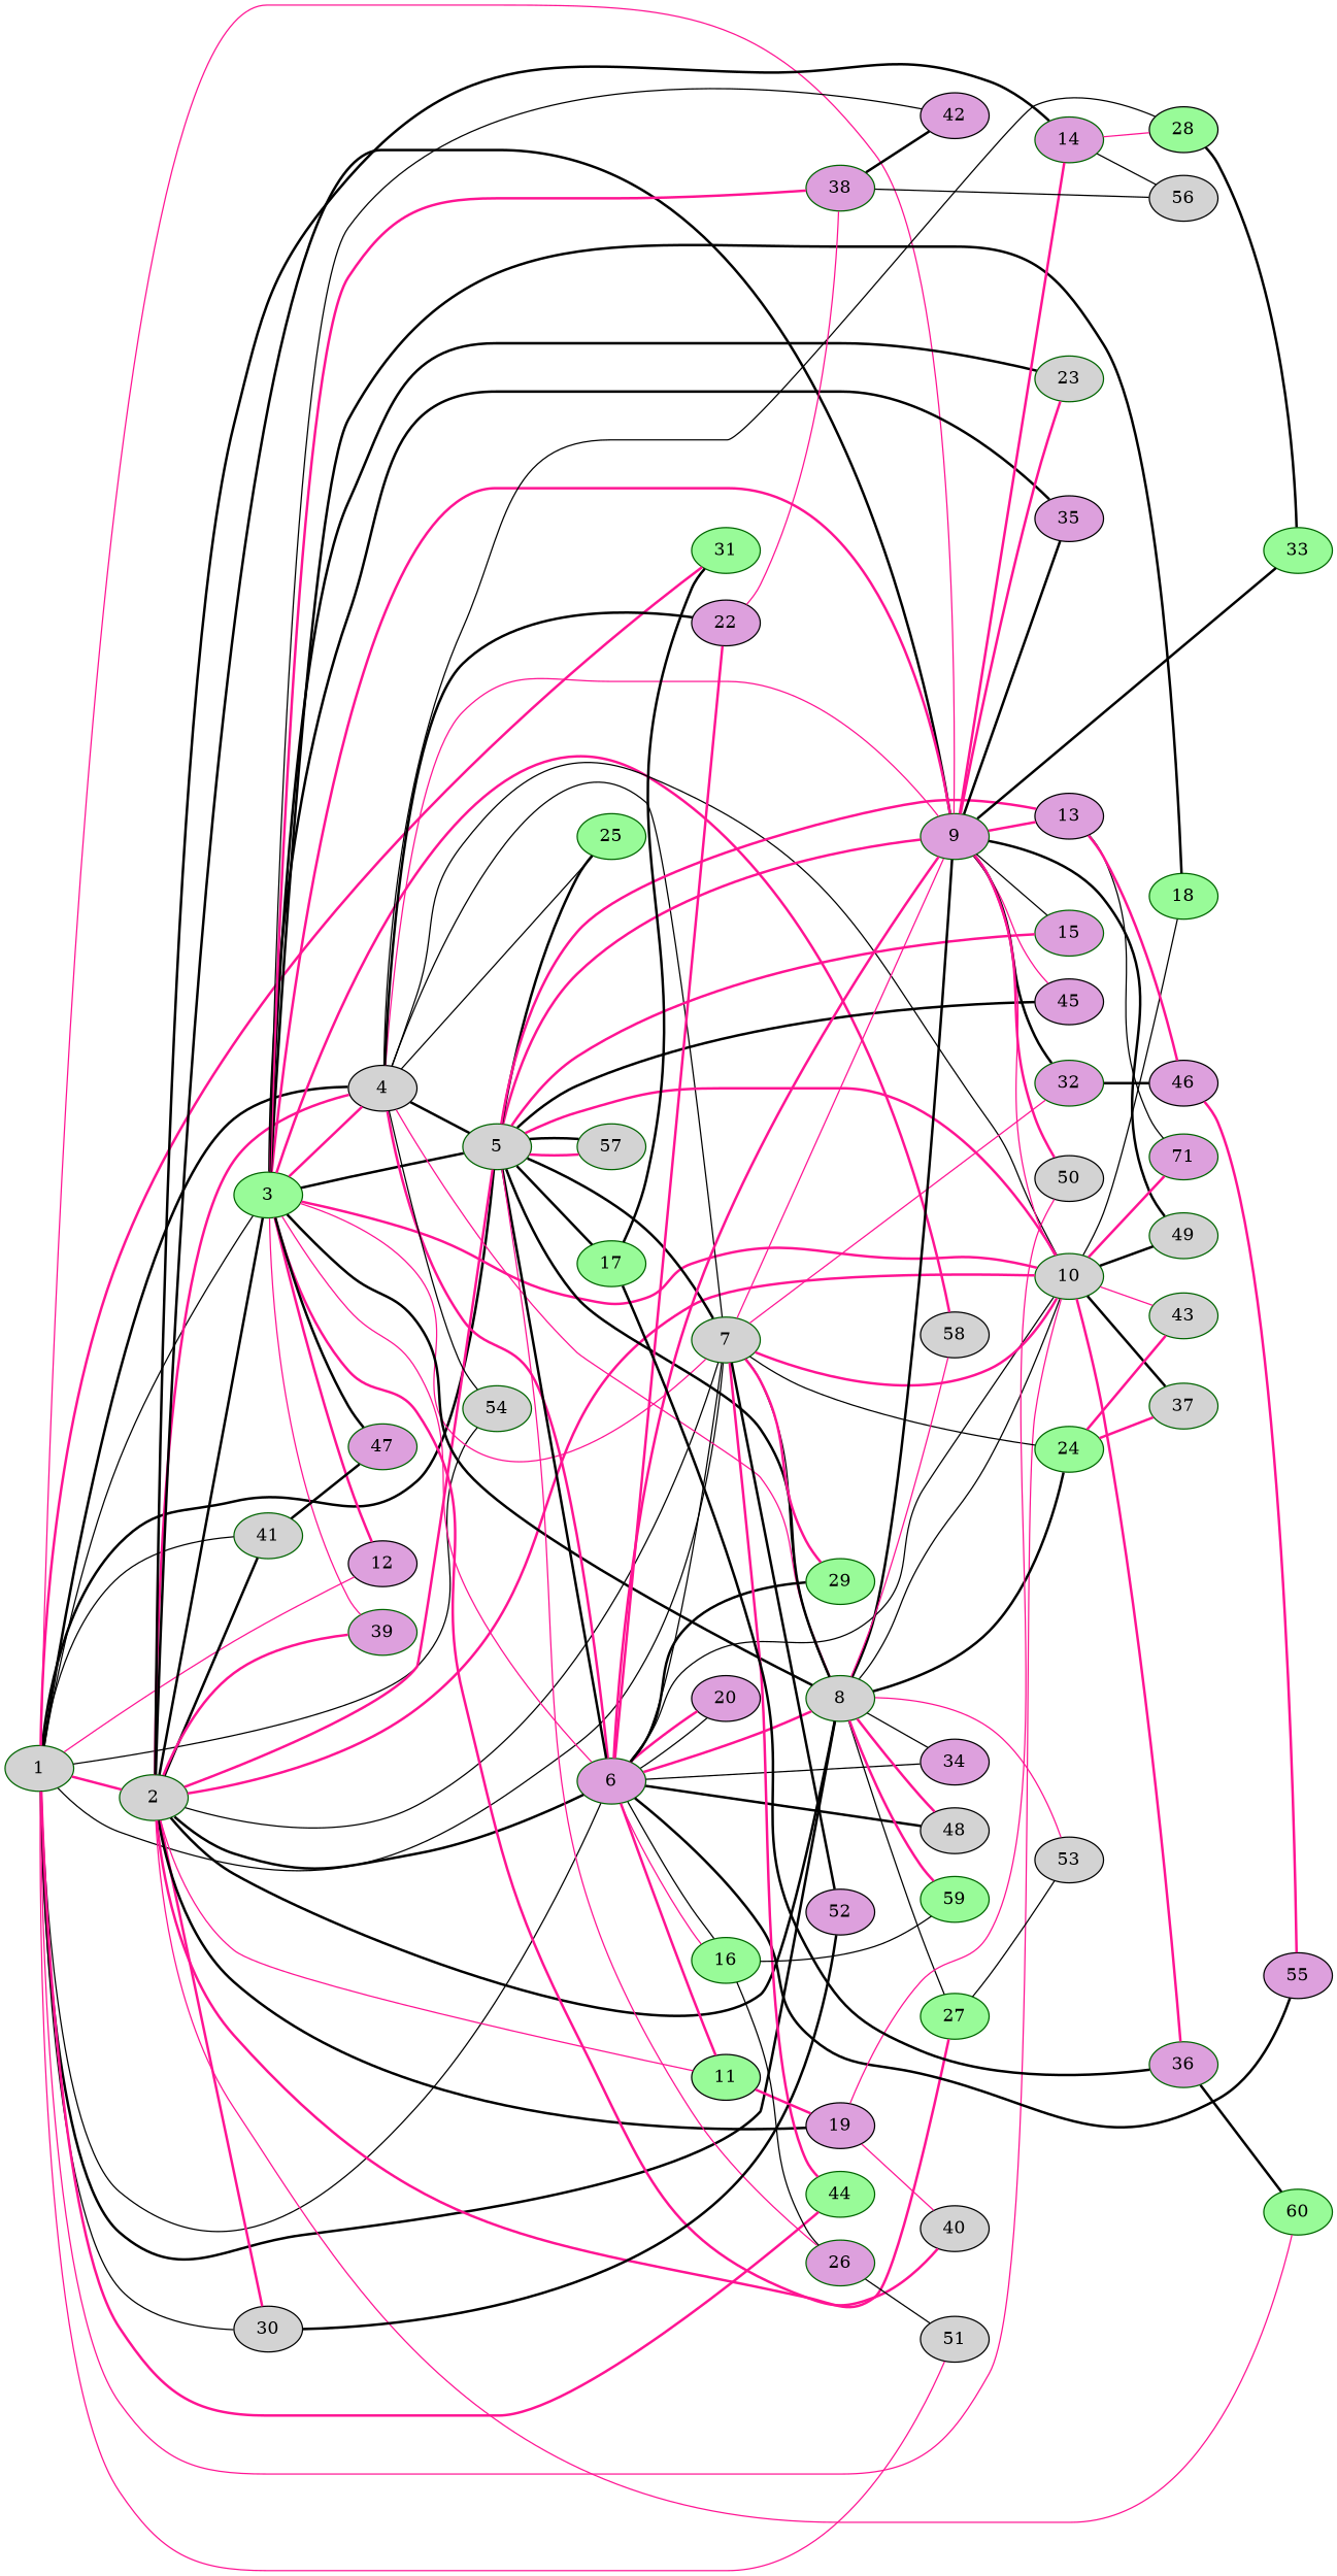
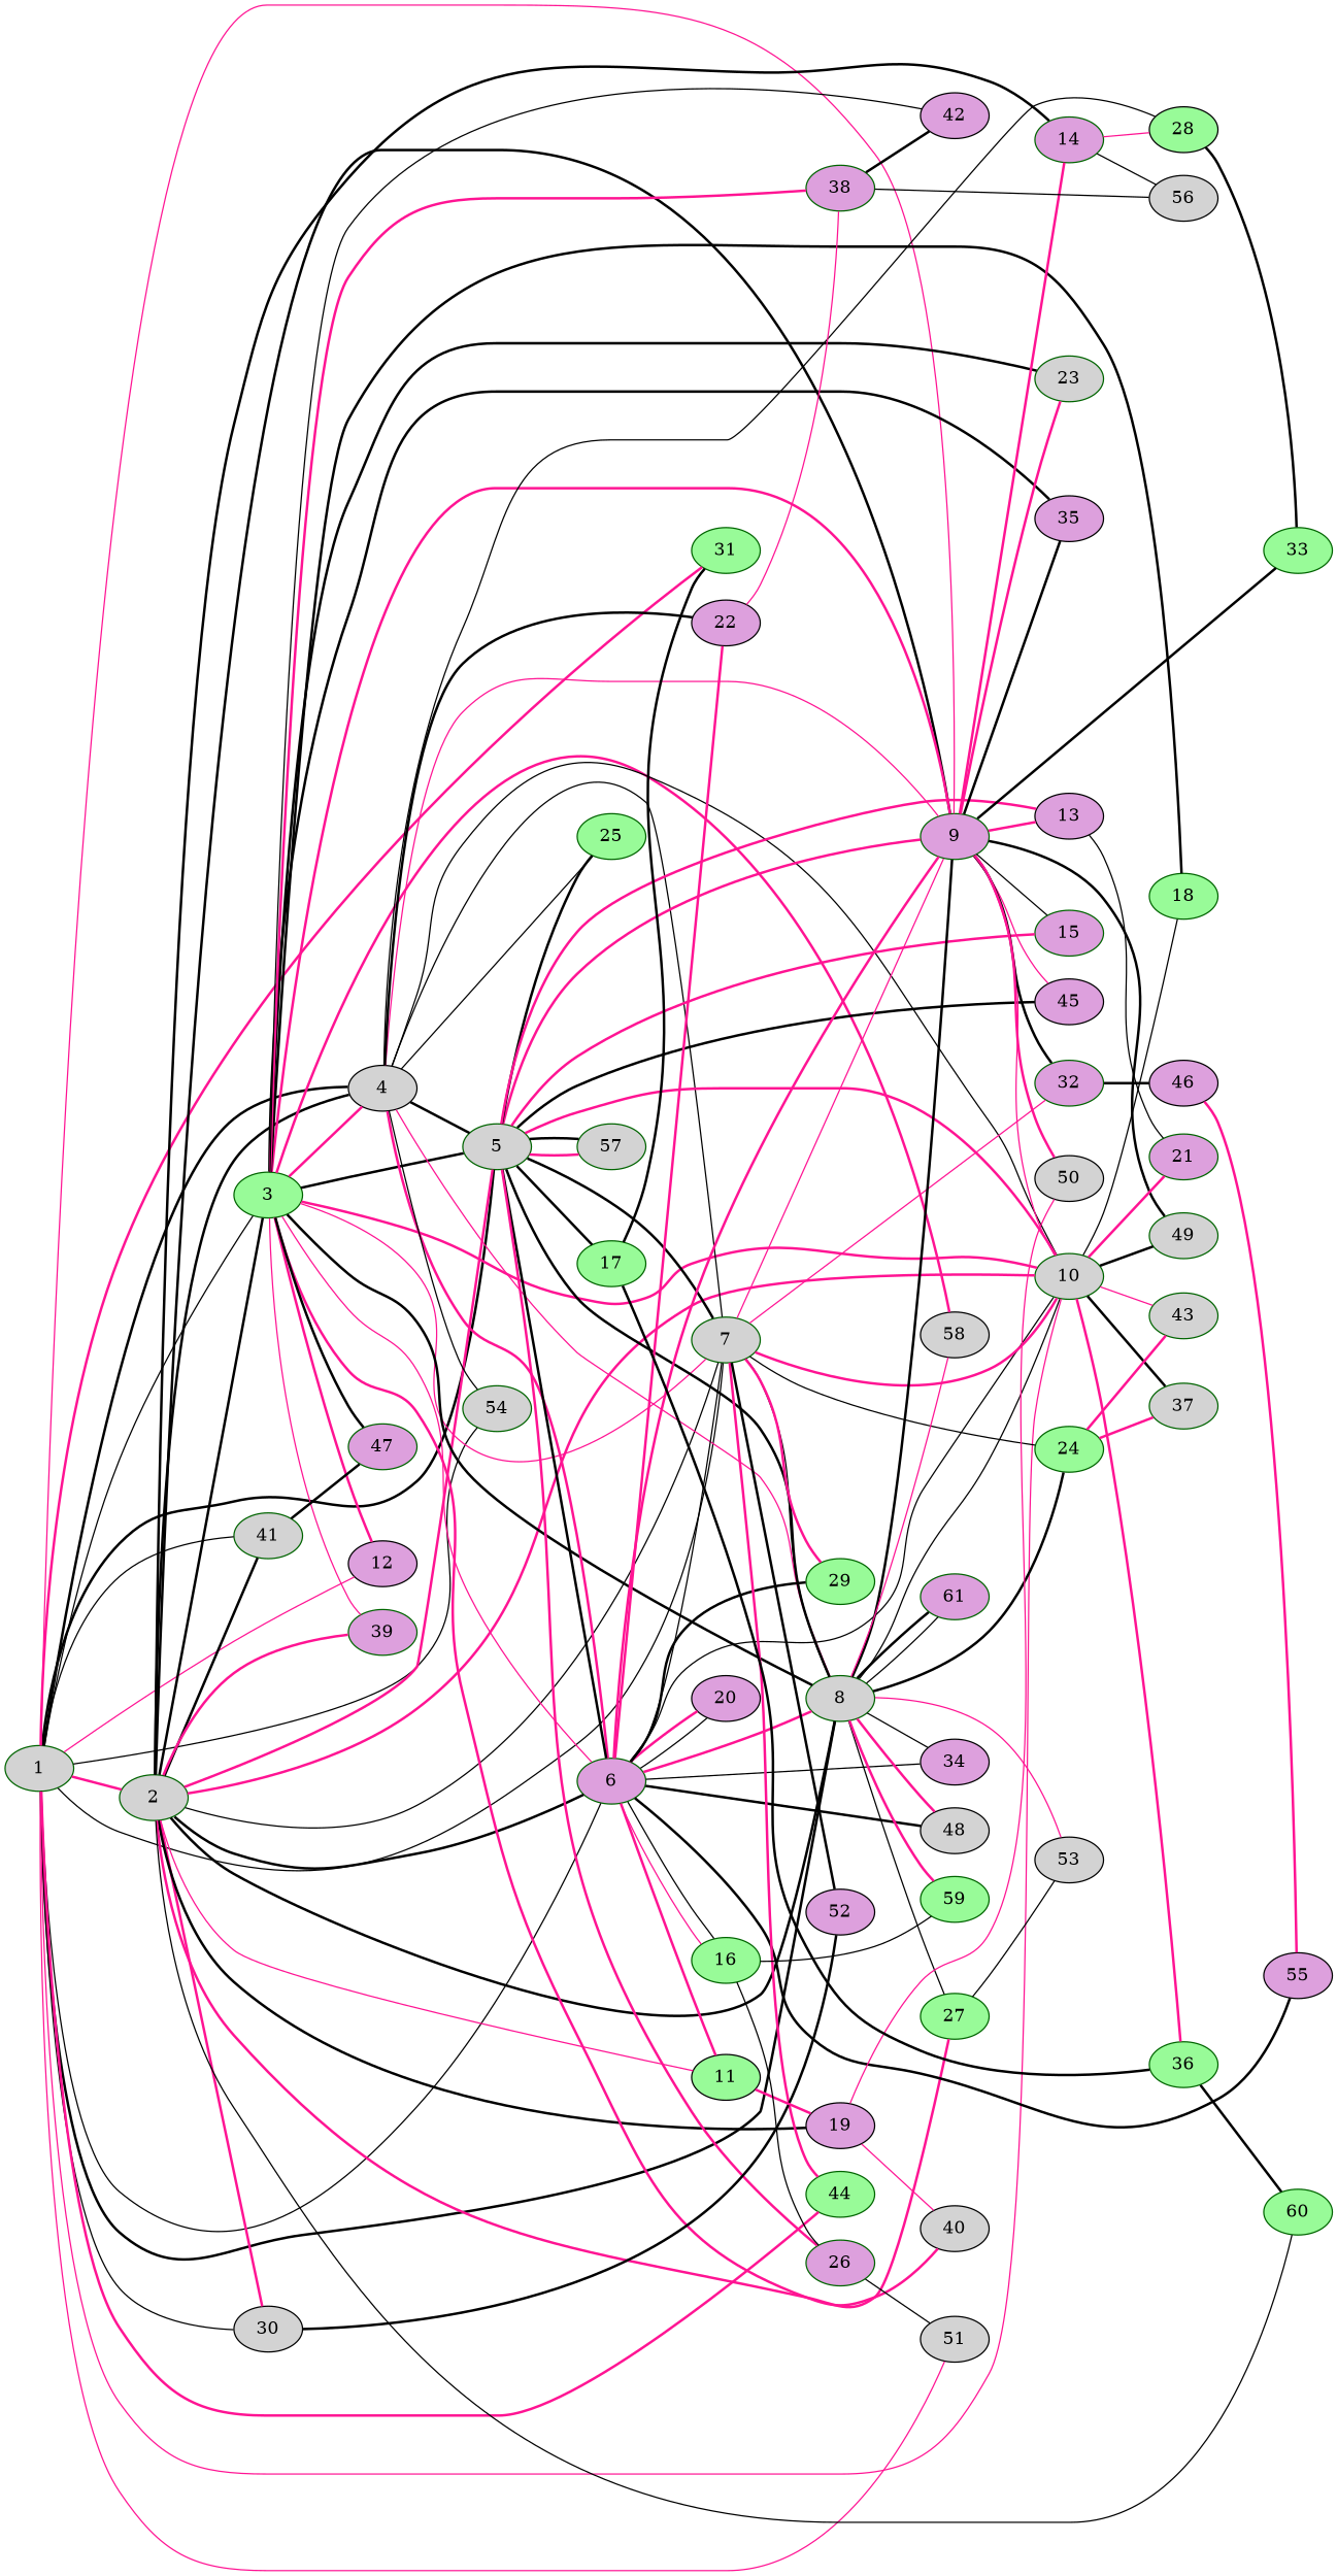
  graph {
    rankdir=LR
    node [color=darkgreen fillcolor=plum style=filled]
    edge [color=black style=bold]
    1 [fillcolor=lightgrey]
    2 [fillcolor=lightgrey]
    3 [fillcolor=palegreen]
    4 [color=black fillcolor=lightgrey]
    5 [fillcolor=lightgrey]
    6
    7 [fillcolor=lightgrey]
    8 [fillcolor=lightgrey]
    9
    10 [fillcolor=lightgrey]
    12 [color=black]
    30 [color=black fillcolor=lightgrey]
    31 [fillcolor=palegreen]
    41 [fillcolor=lightgrey]
    44 [fillcolor=palegreen]
    51 [color=black fillcolor=lightgrey]
    54 [fillcolor=lightgrey]
    11 [color=black fillcolor=palegreen]
    14
    19 [color=black]
    27 [fillcolor=palegreen]
    39
    60 [fillcolor=palegreen]
    18 [fillcolor=palegreen]
    23 [fillcolor=lightgrey]
    35 [color=black]
    38
    40 [color=black fillcolor=lightgrey]
    42 [color=black]
    47
    58 [color=black fillcolor=lightgrey]
    22 [color=black]
    25 [fillcolor=palegreen]
    28 [color=black fillcolor=palegreen]
    17 [fillcolor=palegreen]
    13 [color=black]
    15
    26
    45 [color=black]
    57 [fillcolor=lightgrey]
    16 [fillcolor=palegreen]
    20 [color=black]
    29 [fillcolor=palegreen]
    34 [color=black]
    48 [color=black fillcolor=lightgrey]
    55 [color=black]
    24 [fillcolor=palegreen]
    32
    52 [color=black]
    53 [color=black fillcolor=lightgrey]
    59 [fillcolor=palegreen]
+   61
    33 [fillcolor=palegreen]
    49 [fillcolor=lightgrey]
    50 [color=black fillcolor=lightgrey]
-   21 [label=71]
-   36
+   21
+   36 [fillcolor=palegreen]
    37 [fillcolor=lightgrey]
    43 [fillcolor=lightgrey]
    56 [color=black fillcolor=lightgrey]
    46 [color=black]
    1 -- 2 [color=deeppink]
    1 -- 3 [style=solid]
    1 -- 4
    1 -- 5
    1 -- 6 [style=solid]
    1 -- 7 [style=solid]
    1 -- 8
    1 -- 9 [color=deeppink style=solid]
    1 -- 10 [color=deeppink style=solid]
    1 -- 12 [color=deeppink style=solid]
    1 -- 30 [style=solid]
    1 -- 31 [color=deeppink]
    1 -- 41 [style=solid]
    1 -- 44 [color=deeppink]
    1 -- 51 [color=deeppink style=solid]
    1 -- 54 [style=solid]
    2 -- 3
-   2 -- 4 [color=deeppink]
+   2 -- 4
    2 -- 5 [color=deeppink]
    2 -- 6
    2 -- 7 [style=solid]
    2 -- 8
    2 -- 9
    2 -- 10 [color=deeppink]
    2 -- 30 [color=deeppink]
    2 -- 41
    2 -- 11 [color=deeppink style=solid]
    2 -- 14
    2 -- 19
    2 -- 27 [color=deeppink]
    2 -- 39 [color=deeppink]
-   2 -- 60 [color=deeppink style=solid]
+   2 -- 60 [style=solid]
    3 -- 4 [color=deeppink]
    3 -- 5
    3 -- 6 [color=deeppink style=solid]
    3 -- 7 [color=deeppink style=solid]
    3 -- 8
    3 -- 9 [color=deeppink]
    3 -- 10 [color=deeppink]
    3 -- 12 [color=deeppink]
    3 -- 39 [color=deeppink style=solid]
    3 -- 18
    3 -- 23
    3 -- 35
    3 -- 38 [color=deeppink]
    3 -- 40 [color=deeppink]
    3 -- 42 [style=solid]
    3 -- 47
    3 -- 58 [color=deeppink]
    4 -- 5
    4 -- 6 [color=deeppink]
    4 -- 7 [style=solid]
    4 -- 8 [color=deeppink style=solid]
    4 -- 9 [color=deeppink style=solid]
    4 -- 10 [style=solid]
    4 -- 54 [style=solid]
    4 -- 22
    4 -- 25 [style=solid]
    4 -- 28 [style=solid]
    5 -- 6
    5 -- 7
    5 -- 8
    5 -- 9 [color=deeppink]
    5 -- 10 [color=deeppink]
    5 -- 25
    5 -- 17
    5 -- 13 [color=deeppink]
    5 -- 15 [color=deeppink]
-   5 -- 26 [color=deeppink style=solid]
+   5 -- 26 [color=deeppink]
    5 -- 45
    5 -- 57 [color=deeppink]
    5 -- 57
    6 -- 7 [style=solid]
    6 -- 8 [color=deeppink]
    6 -- 9 [color=deeppink]
    6 -- 10 [style=solid]
    6 -- 11 [color=deeppink]
    6 -- 22 [color=deeppink]
    6 -- 16 [color=deeppink style=solid]
    6 -- 16 [style=solid]
    6 -- 20 [style=solid]
    6 -- 20 [color=deeppink]
    6 -- 29
    6 -- 34 [style=solid]
    6 -- 48
    6 -- 55
    7 -- 8 [style=solid]
    7 -- 9 [color=deeppink style=solid]
    7 -- 10 [color=deeppink]
    7 -- 44 [color=deeppink]
    7 -- 29 [color=deeppink]
    7 -- 24 [style=solid]
    7 -- 32 [color=deeppink style=solid]
    7 -- 52
    8 -- 9
    8 -- 10 [style=solid]
    8 -- 27 [style=solid]
    8 -- 58 [color=deeppink style=solid]
    8 -- 34 [style=solid]
    8 -- 48 [color=deeppink]
    8 -- 24
    8 -- 53 [color=deeppink style=solid]
    8 -- 59 [color=deeppink]
+   8 -- 61 [style=solid]
+   8 -- 61
    9 -- 10 [color=deeppink style=solid]
    9 -- 14 [color=deeppink]
    9 -- 23 [color=deeppink]
    9 -- 35
    9 -- 13 [color=deeppink]
    9 -- 15 [style=solid]
    9 -- 45 [color=deeppink style=solid]
    9 -- 32
    9 -- 33
    9 -- 49
    9 -- 50 [color=deeppink]
    10 -- 18 [style=solid]
    10 -- 49
    10 -- 21 [color=deeppink]
    10 -- 36 [color=deeppink]
    10 -- 37
    10 -- 43 [color=deeppink style=solid]
    30 -- 52
    41 -- 47
    11 -- 19 [color=deeppink]
    14 -- 28 [color=deeppink style=solid]
    14 -- 56 [style=solid]
    19 -- 40 [color=deeppink style=solid]
    19 -- 50 [color=deeppink style=solid]
    27 -- 53 [style=solid]
    38 -- 42
    38 -- 56 [style=solid]
    22 -- 38 [color=deeppink style=solid]
    28 -- 33
    17 -- 31
    17 -- 36
    13 -- 21 [style=solid]
-   13 -- 46 [color=deeppink]
    26 -- 51 [style=solid]
    16 -- 26 [style=solid]
    16 -- 59 [style=solid]
    24 -- 37 [color=deeppink]
    24 -- 43 [color=deeppink]
    32 -- 46
    36 -- 60
    46 -- 55 [color=deeppink]
  }
